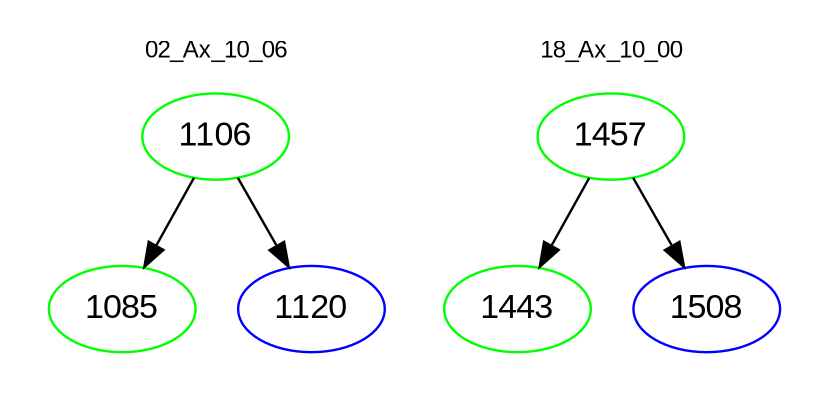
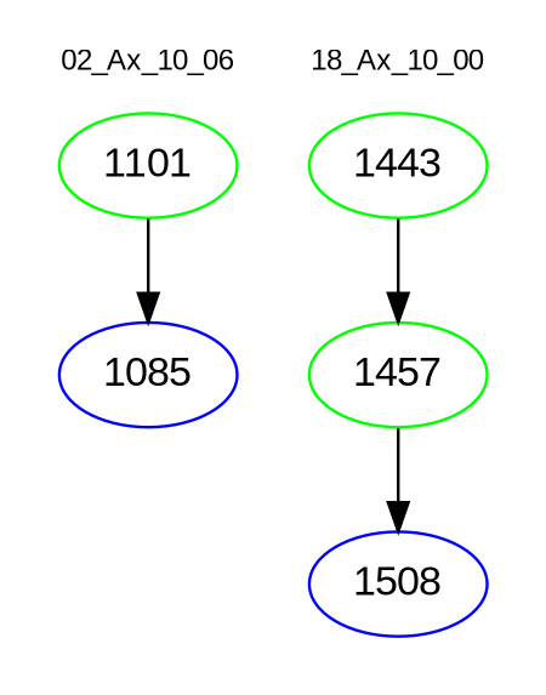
  digraph {
    fontname="Liberation Sans"
    node [color=green fontname="Liberation Sans"]
    edge [color=black fontname="Liberation Sans"]
-   n1 [label=1106]
-   n2 [label=1085]
-   n3 [color=blue label=1120]
+   n1 [label=1101]
+   n2 [color=blue label=1085]
    n4 [label=1457]
    n5 [label=1443]
    n6 [color=blue label=1508]
    subgraph cluster_1 {
      color=white
      fontsize=10
      label="02_Ax_10_06"
      n1
      n2
-     n3
    }
    subgraph cluster_2 {
      color=white
      fontsize=10
      label="18_Ax_10_00"
      n4
      n5
      n6
    }
    n1 -> n2
-   n1 -> n3
-   n4 -> n5
+   n5 -> n4
    n4 -> n6
  }
